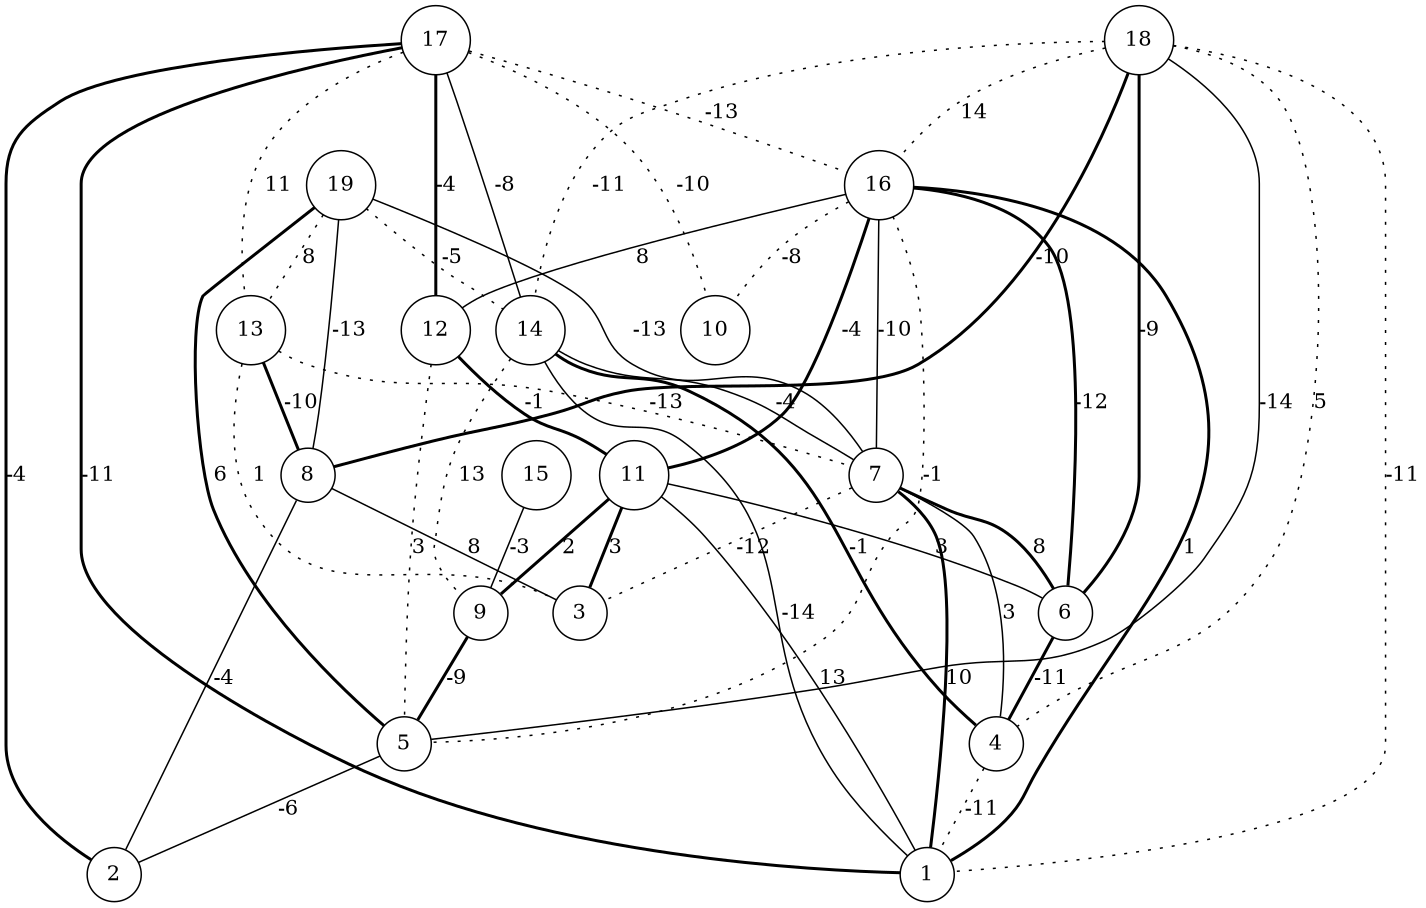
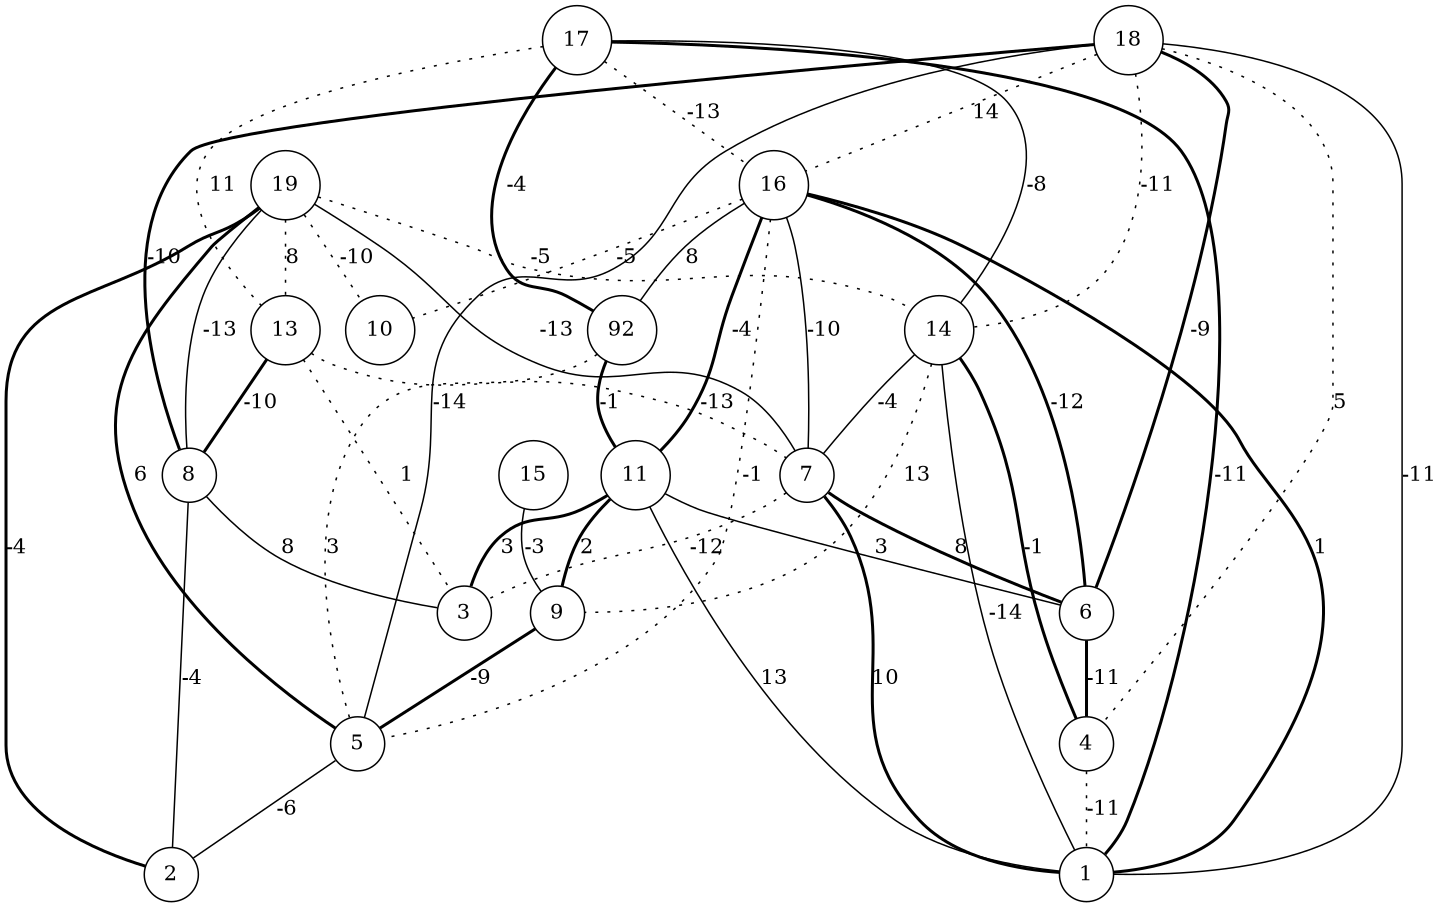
  graph {
    fontname="Helvetica,Arial,sans-serif"
    node [shape=circle]
    edge [style=bold]
    19
    2
    5
    7
    8
    10
    13
    14
    1
    4
    6
    3
    9
    16
-   12
+   12 [label=92]
    11
    18
    17
    15
-   17 -- 2 [label=-4]
+   19 -- 2 [label=-4]
    19 -- 5 [label=6]
    19 -- 7 [label=-13 style=solid]
    19 -- 8 [label=-13 style=solid]
-   17 -- 10 [label=-10 style=dotted]
+   19 -- 10 [label=-10 style=dotted]
    19 -- 13 [label=8 style=dotted]
    19 -- 14 [label=-5 style=dotted]
    5 -- 2 [label=-6 style=solid]
    7 -- 1 [label=10]
-   7 -- 4 [label=3 style=solid]
    7 -- 6 [label=8]
    7 -- 3 [label=-12 style=dotted]
    8 -- 2 [label=-4 style=solid]
    8 -- 3 [label=8 style=solid]
    13 -- 7 [label=-13 style=dotted]
    13 -- 8 [label=-10]
    13 -- 3 [label=1 style=dotted]
    14 -- 7 [label=-4 style=solid]
    14 -- 1 [label=-14 style=solid]
    14 -- 4 [label=-1]
    14 -- 9 [label=13 style=dotted]
    4 -- 1 [label=-11 style=dotted]
    6 -- 4 [label=-11]
    9 -- 5 [label=-9]
    16 -- 5 [label=-1 style=dotted]
    16 -- 7 [label=-10 style=solid]
-   16 -- 10 [label=-8 style=dotted]
+   16 -- 10 [label=-5 style=dotted]
    16 -- 1 [label=1]
    16 -- 6 [label=-12]
    16 -- 12 [label=8 style=solid]
    16 -- 11 [label=-4]
    12 -- 5 [label=3 style=dotted]
    12 -- 11 [label=-1]
    11 -- 1 [label=13 style=solid]
    11 -- 6 [label=3 style=solid]
    11 -- 3 [label=3]
    11 -- 9 [label=2]
    18 -- 5 [label=-14 style=solid]
    18 -- 8 [label=-10]
    18 -- 14 [label=-11 style=dotted]
-   18 -- 1 [label=-11 style=dotted]
+   18 -- 1 [label=-11 style=solid]
    18 -- 4 [label=5 style=dotted]
    18 -- 6 [label=-9]
    18 -- 16 [label=14 style=dotted]
    17 -- 13 [label=11 style=dotted]
    17 -- 14 [label=-8 style=solid]
    17 -- 1 [label=-11]
    17 -- 16 [label=-13 style=dotted]
    17 -- 12 [label=-4]
    15 -- 9 [label=-3 style=solid]
  }
